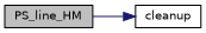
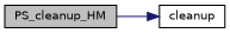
  digraph {
    rankdir=LR
    node [color=black fontname=Helvetica fontsize=10 shape=record style=filled]
-   n1 [fillcolor=grey75 fontcolor=black height=0.2 label=PS_line_HM width=0.4]
+   n1 [fillcolor=grey75 fontcolor=black height=0.2 label=PS_cleanup_HM width=0.4]
    n2 [fillcolor=white height=0.2 label=cleanup width=0.4]
    n1 -> n2 [color=midnightblue fontname=Helvetica fontsize=10 labelfontname=Helvetica labelfontsize=10 style=solid]
  }
